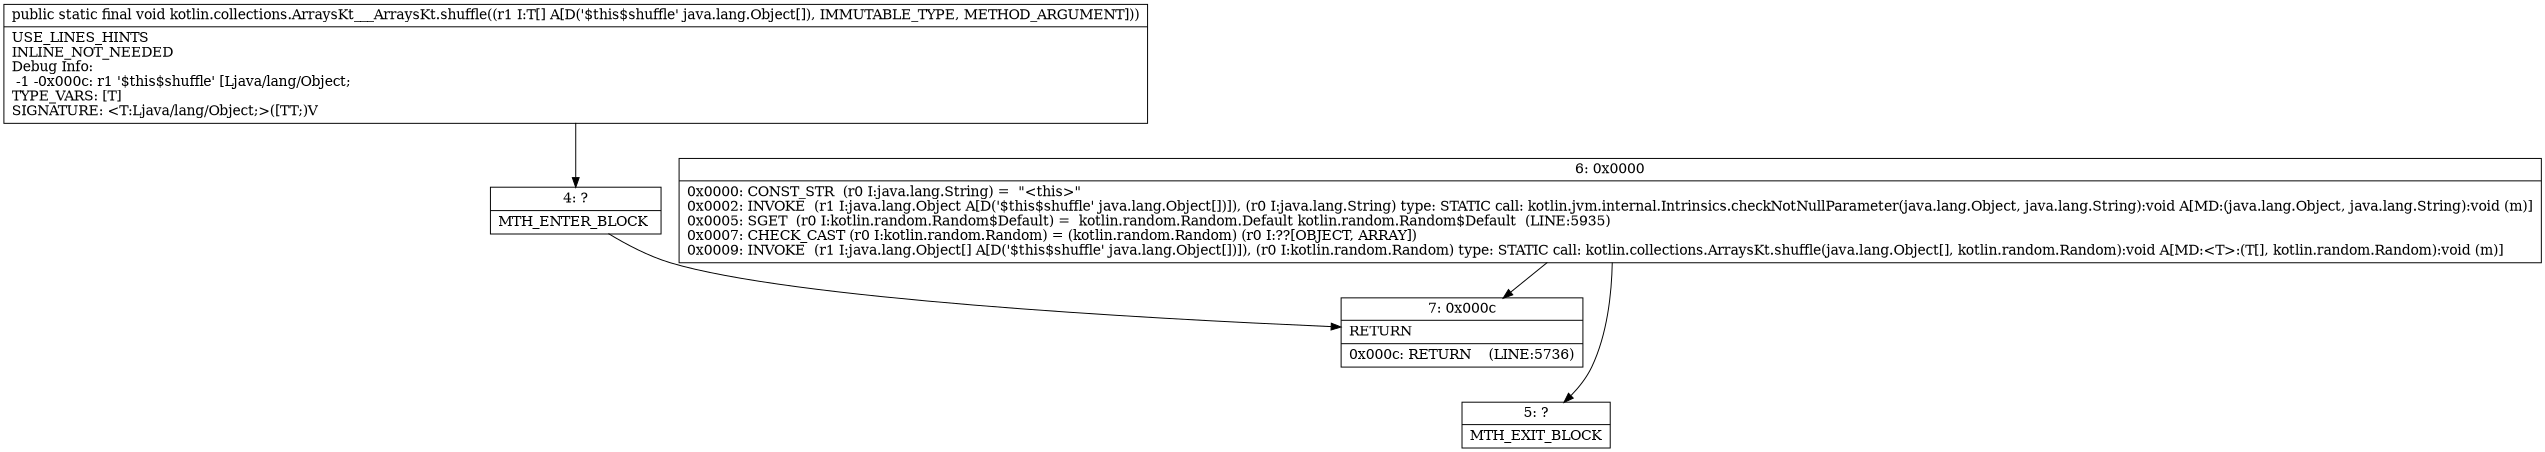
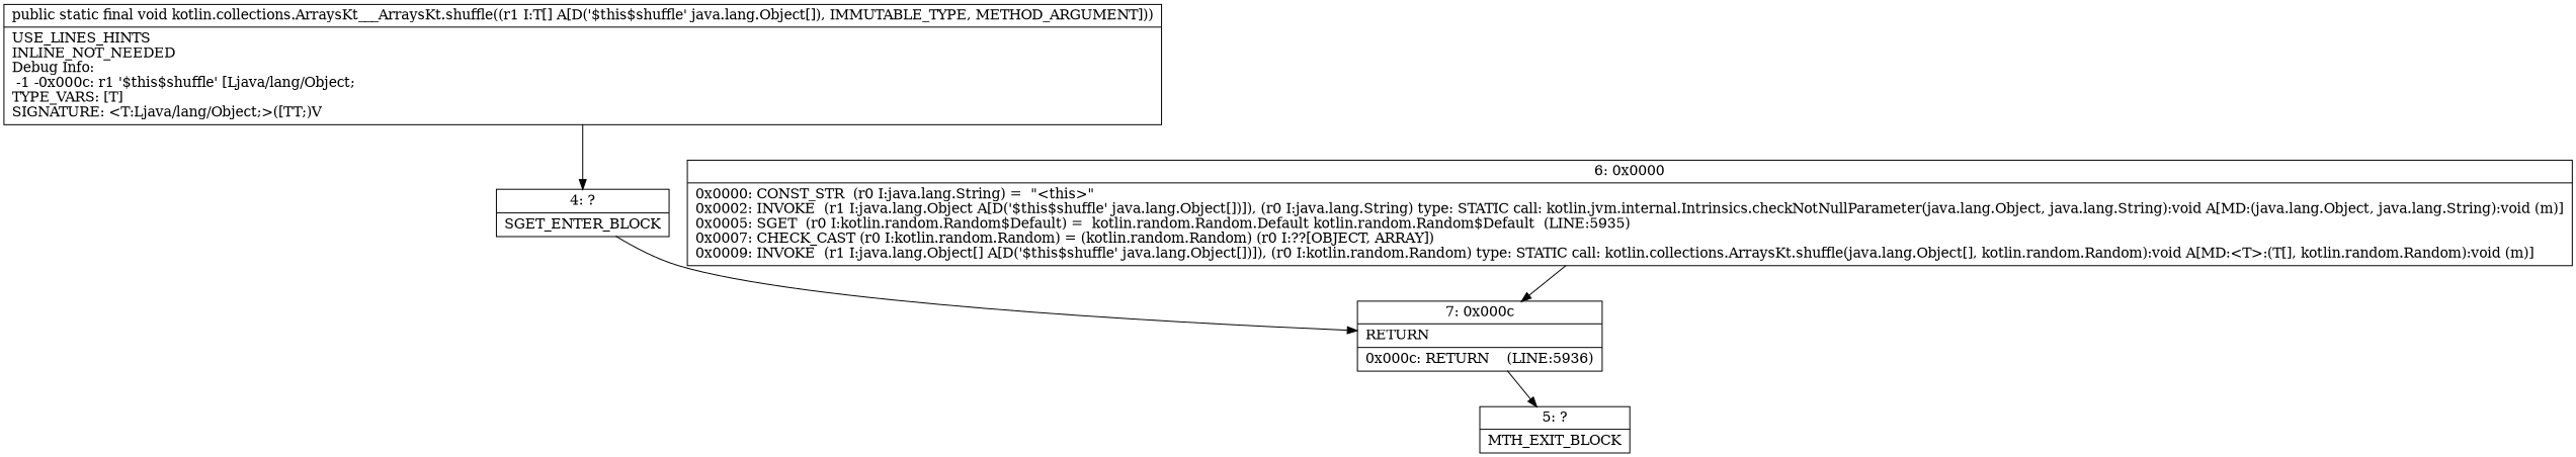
  digraph {
    node [shape=record]
-   n1 [label="{4\:\ ?|MTH_ENTER_BLOCK\l}"]
-   n2 [label="{7\:\ 0x000c|RETURN\l|0x000c: RETURN    (LINE:5736)\l}"]
+   n1 [label="{4\:\ ?|SGET_ENTER_BLOCK\l}"]
+   n2 [label="{7\:\ 0x000c|RETURN\l|0x000c: RETURN    (LINE:5936)\l}"]
    n3 [label="{6\:\ 0x0000|0x0000: CONST_STR  (r0 I:java.lang.String) =  \"\<this\>\" \l0x0002: INVOKE  (r1 I:java.lang.Object A[D('$this$shuffle' java.lang.Object[])]), (r0 I:java.lang.String) type: STATIC call: kotlin.jvm.internal.Intrinsics.checkNotNullParameter(java.lang.Object, java.lang.String):void A[MD:(java.lang.Object, java.lang.String):void (m)]\l0x0005: SGET  (r0 I:kotlin.random.Random$Default) =  kotlin.random.Random.Default kotlin.random.Random$Default  (LINE:5935)\l0x0007: CHECK_CAST (r0 I:kotlin.random.Random) = (kotlin.random.Random) (r0 I:??[OBJECT, ARRAY]) \l0x0009: INVOKE  (r1 I:java.lang.Object[] A[D('$this$shuffle' java.lang.Object[])]), (r0 I:kotlin.random.Random) type: STATIC call: kotlin.collections.ArraysKt.shuffle(java.lang.Object[], kotlin.random.Random):void A[MD:\<T\>:(T[], kotlin.random.Random):void (m)]\l}"]
    n4 [label="{5\:\ ?|MTH_EXIT_BLOCK\l}"]
    n5 [label="{public static final void kotlin.collections.ArraysKt___ArraysKt.shuffle((r1 I:T[] A[D('$this$shuffle' java.lang.Object[]), IMMUTABLE_TYPE, METHOD_ARGUMENT]))  | USE_LINES_HINTS\lINLINE_NOT_NEEDED\lDebug Info:\l  \-1 \-0x000c: r1 '$this$shuffle' [Ljava\/lang\/Object;\lTYPE_VARS: [T]\lSIGNATURE: \<T:Ljava\/lang\/Object;\>([TT;)V\l}"]
    n1 -> n2
-   n3 -> n4
+   n2 -> n4
    n3 -> n2
    n5 -> n1
  }
